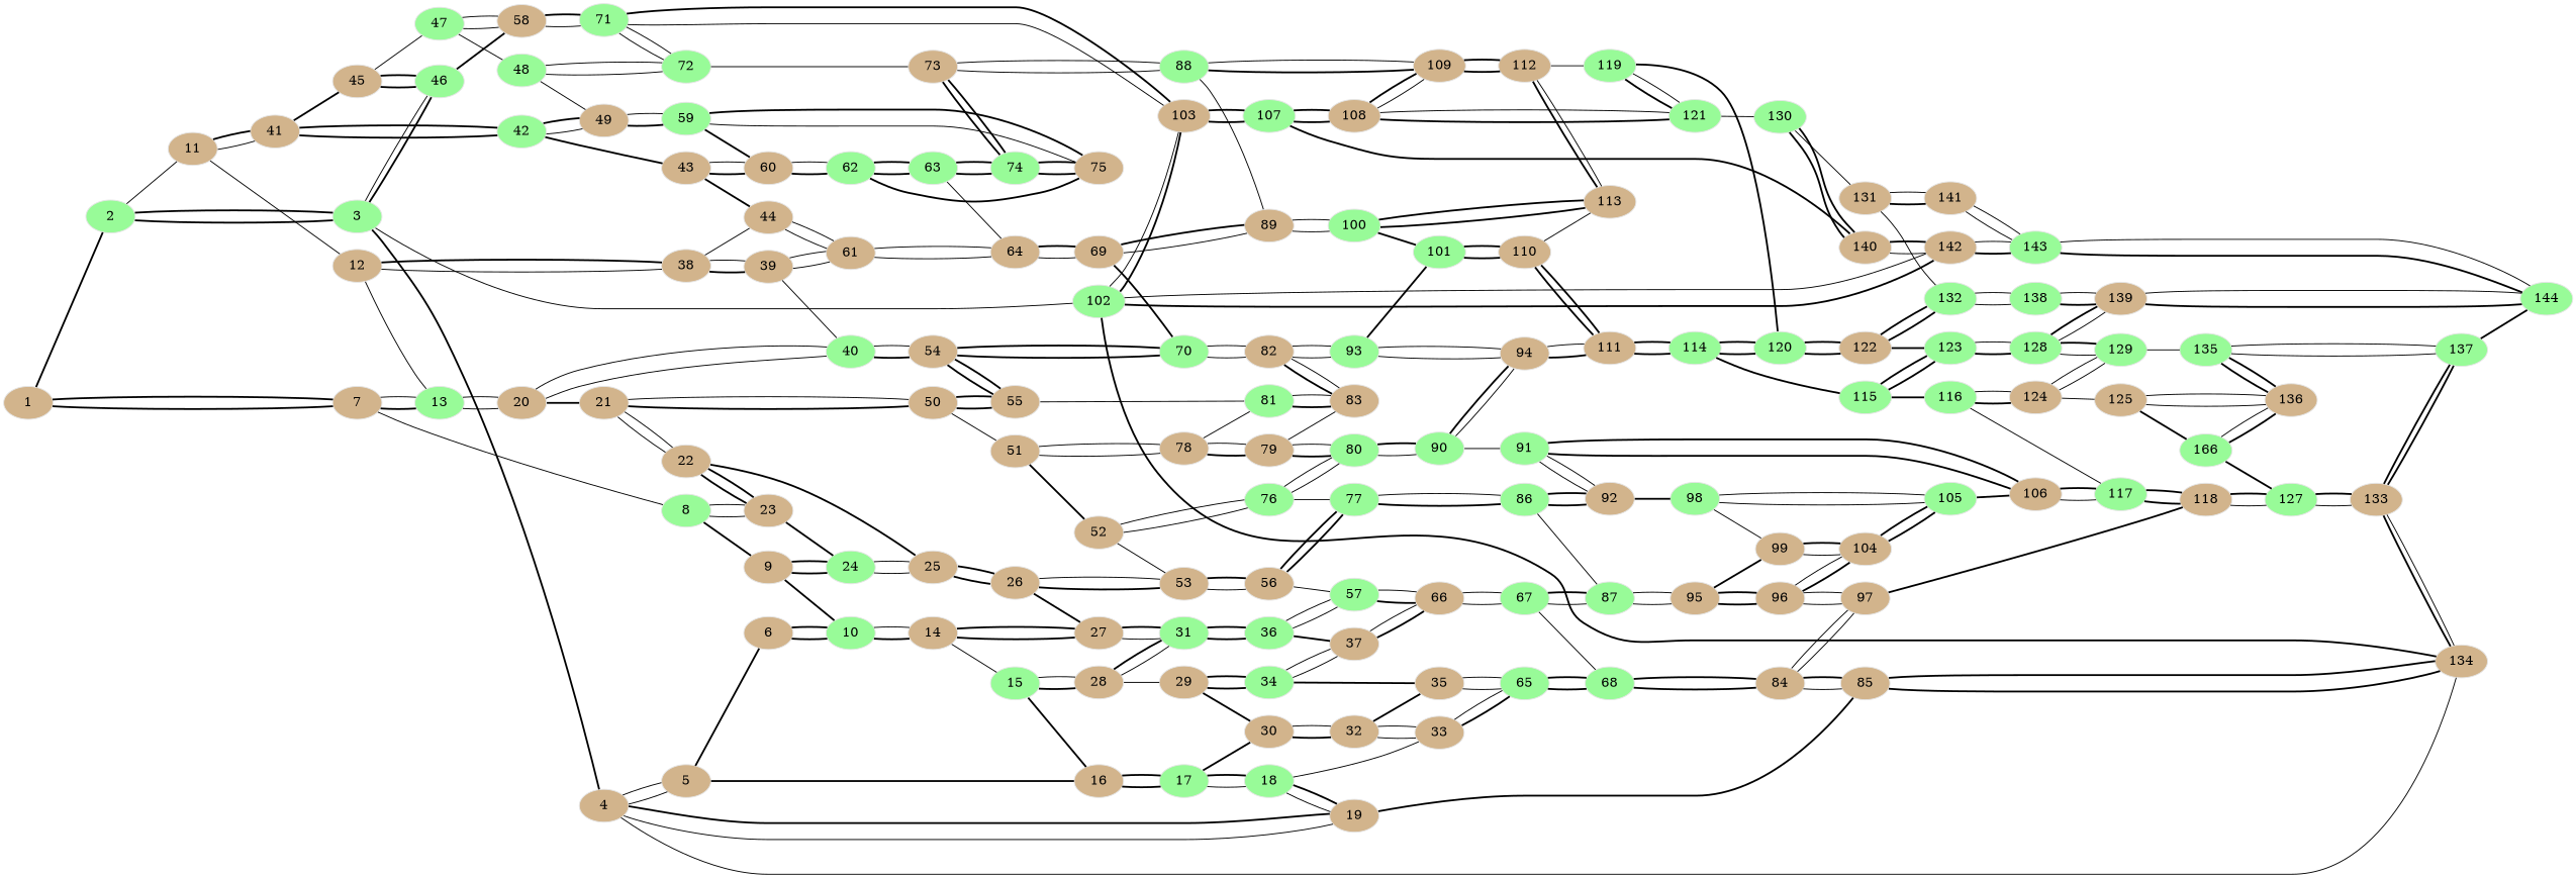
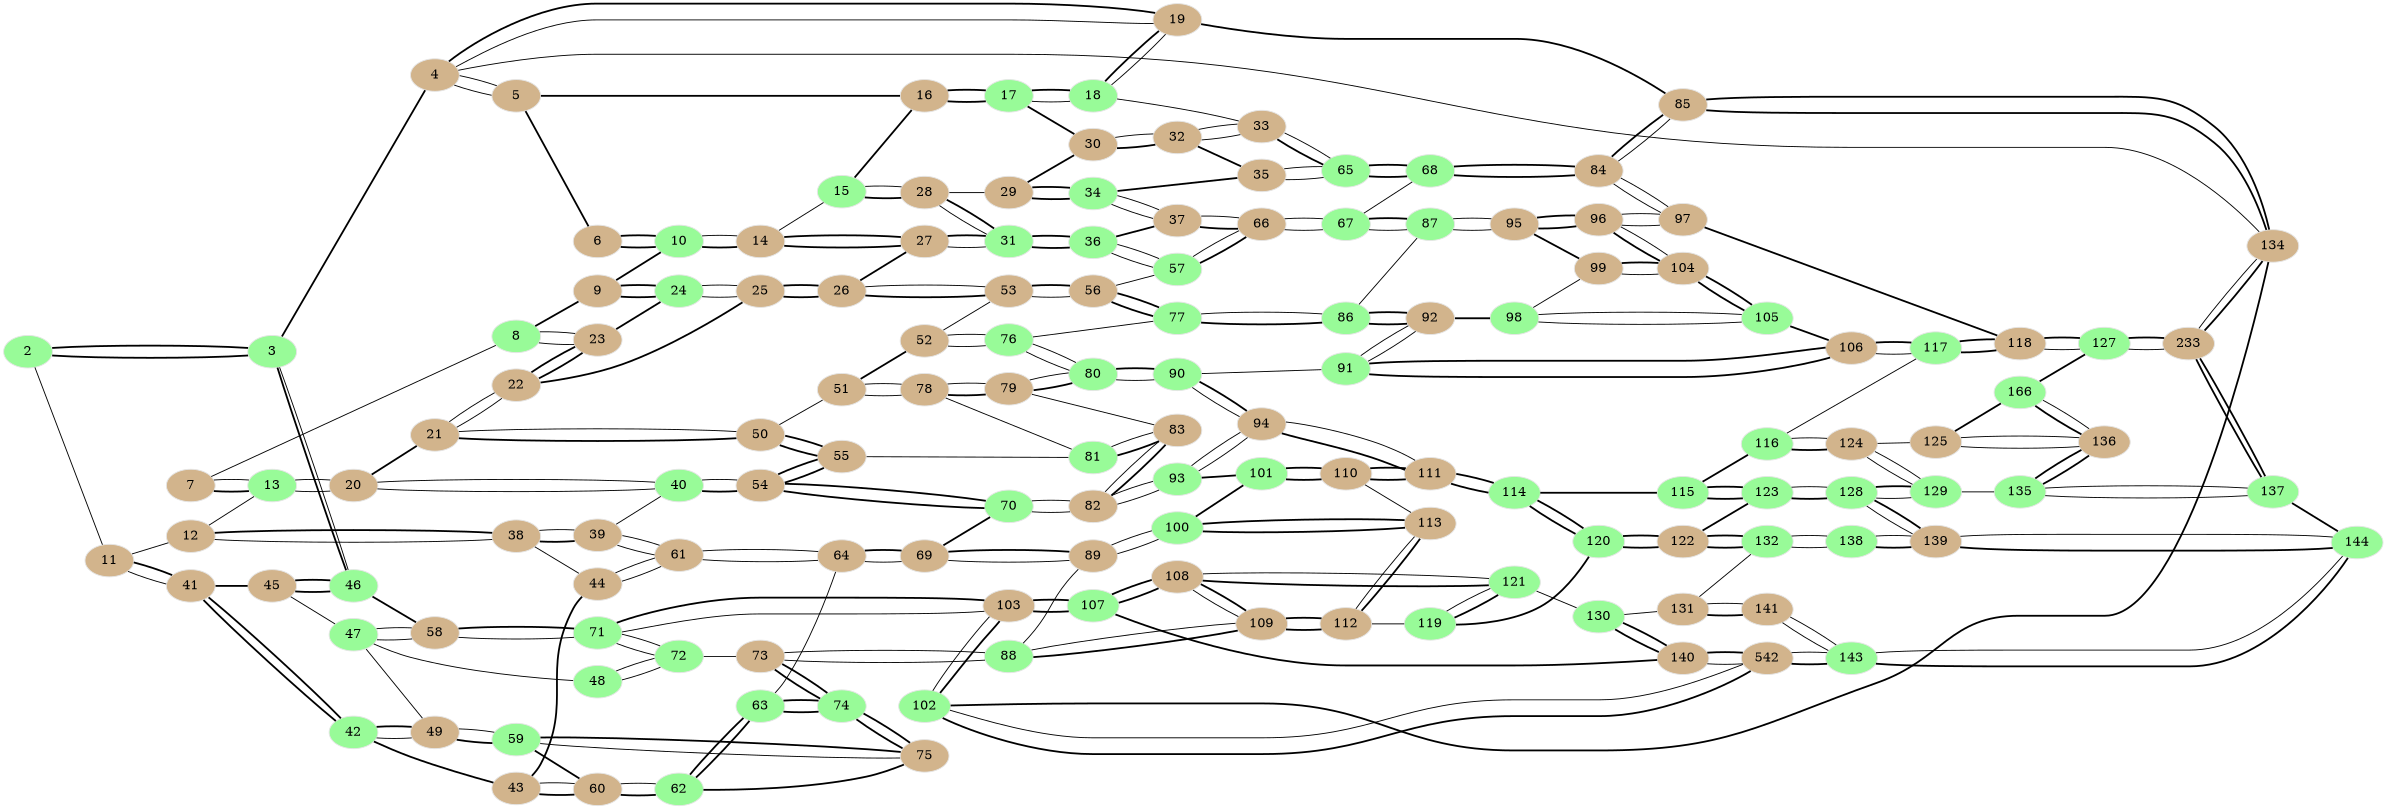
  graph {
    rankdir=LR
    node [color=gray90 fillcolor=tan style=filled]
    edge [style=bold]
    2 [fillcolor=palegreen]
-   1
    7
    3 [fillcolor=palegreen]
    11
    8 [fillcolor=palegreen]
    13 [fillcolor=palegreen]
    4
    46 [fillcolor=palegreen]
    102 [fillcolor=palegreen]
    12
    41
    5
    19
    134
    58
    103
-   142
+   142 [label=542]
    6
    16
    85
    10 [fillcolor=palegreen]
    17 [fillcolor=palegreen]
    14
    9
    23
    20
    24 [fillcolor=palegreen]
    25
    15 [fillcolor=palegreen]
    27
    38
    42 [fillcolor=palegreen]
    45
    39
    44
    21
    40 [fillcolor=palegreen]
    28
    31 [fillcolor=palegreen]
    29
    18 [fillcolor=palegreen]
    30
    33
    32
    65 [fillcolor=palegreen]
    22
    50
    54
    51
    55
    26
    53
    56
    36 [fillcolor=palegreen]
    34 [fillcolor=palegreen]
    35
    37
    57 [fillcolor=palegreen]
    68 [fillcolor=palegreen]
    66
    67 [fillcolor=palegreen]
    61
    64
    70 [fillcolor=palegreen]
    43
    49
    47 [fillcolor=palegreen]
    60
    59 [fillcolor=palegreen]
    62 [fillcolor=palegreen]
    48 [fillcolor=palegreen]
    71 [fillcolor=palegreen]
    72 [fillcolor=palegreen]
    73
    75
    52
    78
    81 [fillcolor=palegreen]
    76 [fillcolor=palegreen]
    79
    77 [fillcolor=palegreen]
    80 [fillcolor=palegreen]
    82
    83
    86 [fillcolor=palegreen]
    63 [fillcolor=palegreen]
    69
    74 [fillcolor=palegreen]
    89
    84
    87 [fillcolor=palegreen]
    95
    97
    100 [fillcolor=palegreen]
    93 [fillcolor=palegreen]
    107 [fillcolor=palegreen]
    88 [fillcolor=palegreen]
    109
    90 [fillcolor=palegreen]
    92
    91 [fillcolor=palegreen]
    94
    101 [fillcolor=palegreen]
    118
    98 [fillcolor=palegreen]
    96
    99
    112
    113
    106
    111
    117 [fillcolor=palegreen]
    105 [fillcolor=palegreen]
    110
    114 [fillcolor=palegreen]
    104
    127 [fillcolor=palegreen]
    143 [fillcolor=palegreen]
    108
    140
    121 [fillcolor=palegreen]
    130 [fillcolor=palegreen]
    119 [fillcolor=palegreen]
    115 [fillcolor=palegreen]
    120 [fillcolor=palegreen]
    116 [fillcolor=palegreen]
    123 [fillcolor=palegreen]
    122
    124
    128 [fillcolor=palegreen]
    125
    129 [fillcolor=palegreen]
-   133
+   133 [label=233]
    132 [fillcolor=palegreen]
    131
    138 [fillcolor=palegreen]
    139
    n139 [fillcolor=palegreen label=166]
    136
    135 [fillcolor=palegreen]
    137 [fillcolor=palegreen]
    144 [fillcolor=palegreen]
    141
    2 -- 3
    2 -- 3
    2 -- 11 [style=solid]
-   1 -- 2
-   1 -- 7
-   1 -- 7
    7 -- 8 [style=solid]
    7 -- 13
    7 -- 13 [style=solid]
    3 -- 4
    3 -- 46
    3 -- 46 [style=solid]
-   3 -- 102 [style=solid]
    11 -- 12 [style=solid]
    11 -- 41 [style=solid]
    11 -- 41
    8 -- 9
    8 -- 23 [style=solid]
    8 -- 23 [style=solid]
    13 -- 20 [style=solid]
    13 -- 20 [style=solid]
    4 -- 5 [style=solid]
    4 -- 5 [style=solid]
    4 -- 19 [style=solid]
    4 -- 19
    4 -- 134 [style=solid]
    46 -- 58
    102 -- 134
    102 -- 103
    102 -- 103 [style=solid]
    102 -- 142
    102 -- 142 [style=solid]
    12 -- 13 [style=solid]
    12 -- 38 [style=solid]
    12 -- 38
    41 -- 42
    41 -- 42
    41 -- 45
    5 -- 6
    5 -- 16
    19 -- 85
    58 -- 71 [style=solid]
    58 -- 71
    103 -- 107
    103 -- 107
    142 -- 143
    142 -- 143 [style=solid]
    6 -- 10
    6 -- 10
    16 -- 17
    16 -- 17
    85 -- 134
    85 -- 134
    10 -- 14
    10 -- 14 [style=solid]
    17 -- 18 [style=solid]
    17 -- 18
    17 -- 30
    14 -- 15 [style=solid]
    14 -- 27
    14 -- 27
    9 -- 10
    9 -- 24
    9 -- 24
    23 -- 24
    20 -- 21
    20 -- 40 [style=solid]
    20 -- 40 [style=solid]
    24 -- 25 [style=solid]
    24 -- 25 [style=solid]
    25 -- 26
    25 -- 26
    15 -- 16
    15 -- 28
    15 -- 28 [style=solid]
    27 -- 31 [style=solid]
    27 -- 31
    38 -- 39
    38 -- 39 [style=solid]
    38 -- 44 [style=solid]
    42 -- 43
    42 -- 49 [style=solid]
    42 -- 49
    45 -- 46
    45 -- 46
    45 -- 47 [style=solid]
    39 -- 40 [style=solid]
    39 -- 61 [style=solid]
    39 -- 61 [style=solid]
    44 -- 61 [style=solid]
    44 -- 61 [style=solid]
    21 -- 22 [style=solid]
    21 -- 22 [style=solid]
    21 -- 50
    21 -- 50 [style=solid]
    40 -- 54
    40 -- 54 [style=solid]
    28 -- 31 [style=solid]
    28 -- 31
    28 -- 29 [style=solid]
    31 -- 36
    31 -- 36
    29 -- 30
    29 -- 34
    29 -- 34
    18 -- 19 [style=solid]
    18 -- 19
    18 -- 33 [style=solid]
    30 -- 32
    30 -- 32 [style=solid]
    33 -- 65
    33 -- 65 [style=solid]
    32 -- 33 [style=solid]
    32 -- 33 [style=solid]
    32 -- 35
    65 -- 68
    65 -- 68
    22 -- 23
    22 -- 23
    22 -- 25
    50 -- 51 [style=solid]
    50 -- 55
    50 -- 55
    54 -- 55
    54 -- 55
    54 -- 70
    54 -- 70
    51 -- 52
    51 -- 78 [style=solid]
    51 -- 78 [style=solid]
    55 -- 81 [style=solid]
    26 -- 27
    26 -- 53
    26 -- 53 [style=solid]
    53 -- 56 [style=solid]
    53 -- 56
    56 -- 57 [style=solid]
    56 -- 77
    56 -- 77
    36 -- 37
    36 -- 57 [style=solid]
    36 -- 57 [style=solid]
    34 -- 35
    34 -- 37 [style=solid]
    34 -- 37 [style=solid]
    35 -- 65 [style=solid]
    35 -- 65 [style=solid]
    37 -- 66
    37 -- 66 [style=solid]
    57 -- 66
    57 -- 66 [style=solid]
    68 -- 84
    68 -- 84
    66 -- 67 [style=solid]
    66 -- 67 [style=solid]
    67 -- 68 [style=solid]
    67 -- 87 [style=solid]
    67 -- 87
    61 -- 64 [style=solid]
    61 -- 64 [style=solid]
    64 -- 69 [style=solid]
    64 -- 69
    70 -- 82 [style=solid]
    70 -- 82 [style=solid]
    43 -- 44
    43 -- 60
    43 -- 60 [style=solid]
    49 -- 59
    49 -- 59 [style=solid]
    47 -- 58 [style=solid]
    47 -- 58 [style=solid]
    47 -- 48 [style=solid]
    60 -- 62
    60 -- 62 [style=solid]
    59 -- 60
    59 -- 75 [style=solid]
    59 -- 75
    62 -- 75
    62 -- 63
    62 -- 63
-   48 -- 49 [style=solid]
+   47 -- 49 [style=solid]
    48 -- 72 [style=solid]
    48 -- 72 [style=solid]
    71 -- 103 [style=solid]
    71 -- 103
    71 -- 72 [style=solid]
    71 -- 72 [style=solid]
    72 -- 73 [style=solid]
    73 -- 74
    73 -- 74
    73 -- 88 [style=solid]
    73 -- 88 [style=solid]
    52 -- 53 [style=solid]
    52 -- 76 [style=solid]
    52 -- 76 [style=solid]
    78 -- 81 [style=solid]
    78 -- 79
    78 -- 79 [style=solid]
    81 -- 83
    81 -- 83 [style=solid]
    76 -- 77 [style=solid]
    76 -- 80 [style=solid]
    76 -- 80 [style=solid]
    79 -- 80
    79 -- 80 [style=solid]
    79 -- 83 [style=solid]
    77 -- 86
    77 -- 86 [style=solid]
    80 -- 90 [style=solid]
    80 -- 90
    82 -- 83
    82 -- 83 [style=solid]
    82 -- 93 [style=solid]
    82 -- 93 [style=solid]
    86 -- 87 [style=solid]
    86 -- 92
    86 -- 92
    63 -- 64 [style=solid]
    63 -- 74
    63 -- 74
    69 -- 70
    69 -- 89 [style=solid]
    69 -- 89
    74 -- 75
    74 -- 75
    89 -- 100 [style=solid]
    89 -- 100 [style=solid]
    84 -- 85 [style=solid]
    84 -- 85
    84 -- 97 [style=solid]
    84 -- 97 [style=solid]
    87 -- 95 [style=solid]
    87 -- 95 [style=solid]
    95 -- 96
    95 -- 96
    95 -- 99
    97 -- 118
    100 -- 101
    100 -- 113
    100 -- 113
    93 -- 94 [style=solid]
    93 -- 94 [style=solid]
    93 -- 101
    107 -- 108
    107 -- 108
    107 -- 140
    88 -- 89 [style=solid]
    88 -- 109
    88 -- 109 [style=solid]
    109 -- 112
    109 -- 112
    90 -- 91 [style=solid]
    90 -- 94 [style=solid]
    90 -- 94
    92 -- 98
    91 -- 92 [style=solid]
    91 -- 92 [style=solid]
    91 -- 106
    91 -- 106
    94 -- 111
    94 -- 111 [style=solid]
    101 -- 110
    101 -- 110
    118 -- 127 [style=solid]
    118 -- 127
    98 -- 99 [style=solid]
    98 -- 105 [style=solid]
    98 -- 105 [style=solid]
    96 -- 97 [style=solid]
    96 -- 97 [style=solid]
    96 -- 104
    96 -- 104 [style=solid]
    99 -- 104 [style=solid]
    99 -- 104
    112 -- 113
    112 -- 113 [style=solid]
    112 -- 119 [style=solid]
    106 -- 117 [style=solid]
    106 -- 117
    111 -- 114
    111 -- 114
    117 -- 118
    117 -- 118
    105 -- 106
    110 -- 113 [style=solid]
    110 -- 111
    110 -- 111
    114 -- 115
    114 -- 120
    114 -- 120
    104 -- 105
    104 -- 105
    127 -- 133 [style=solid]
    127 -- 133
    143 -- 144
    143 -- 144 [style=solid]
    108 -- 109 [style=solid]
    108 -- 109
    108 -- 121
    108 -- 121 [style=solid]
    140 -- 142 [style=solid]
    140 -- 142
    121 -- 130 [style=solid]
    130 -- 140
    130 -- 140
    130 -- 131 [style=solid]
    119 -- 121
    119 -- 121 [style=solid]
    119 -- 120
    115 -- 116
    115 -- 123
    115 -- 123
    120 -- 122
    120 -- 122
    116 -- 117 [style=solid]
    116 -- 124
    116 -- 124 [style=solid]
    123 -- 128
    123 -- 128 [style=solid]
    122 -- 123
    122 -- 132
    122 -- 132
    124 -- 125 [style=solid]
    124 -- 129 [style=solid]
    124 -- 129 [style=solid]
    128 -- 129 [style=solid]
    128 -- 129
    128 -- 139 [style=solid]
    128 -- 139
    125 -- n139
    125 -- 136 [style=solid]
    125 -- 136 [style=solid]
    129 -- 135 [style=solid]
    133 -- 134
    133 -- 134 [style=solid]
    133 -- 137
    133 -- 137
    132 -- 138 [style=solid]
    132 -- 138 [style=solid]
    131 -- 132 [style=solid]
    131 -- 141
    131 -- 141 [style=solid]
    138 -- 139
    138 -- 139 [style=solid]
    139 -- 144
    139 -- 144 [style=solid]
    n139 -- 127
    n139 -- 136
    n139 -- 136 [style=solid]
    135 -- 136
    135 -- 136
    135 -- 137 [style=solid]
    135 -- 137 [style=solid]
    137 -- 144
    141 -- 143 [style=solid]
    141 -- 143 [style=solid]
  }
